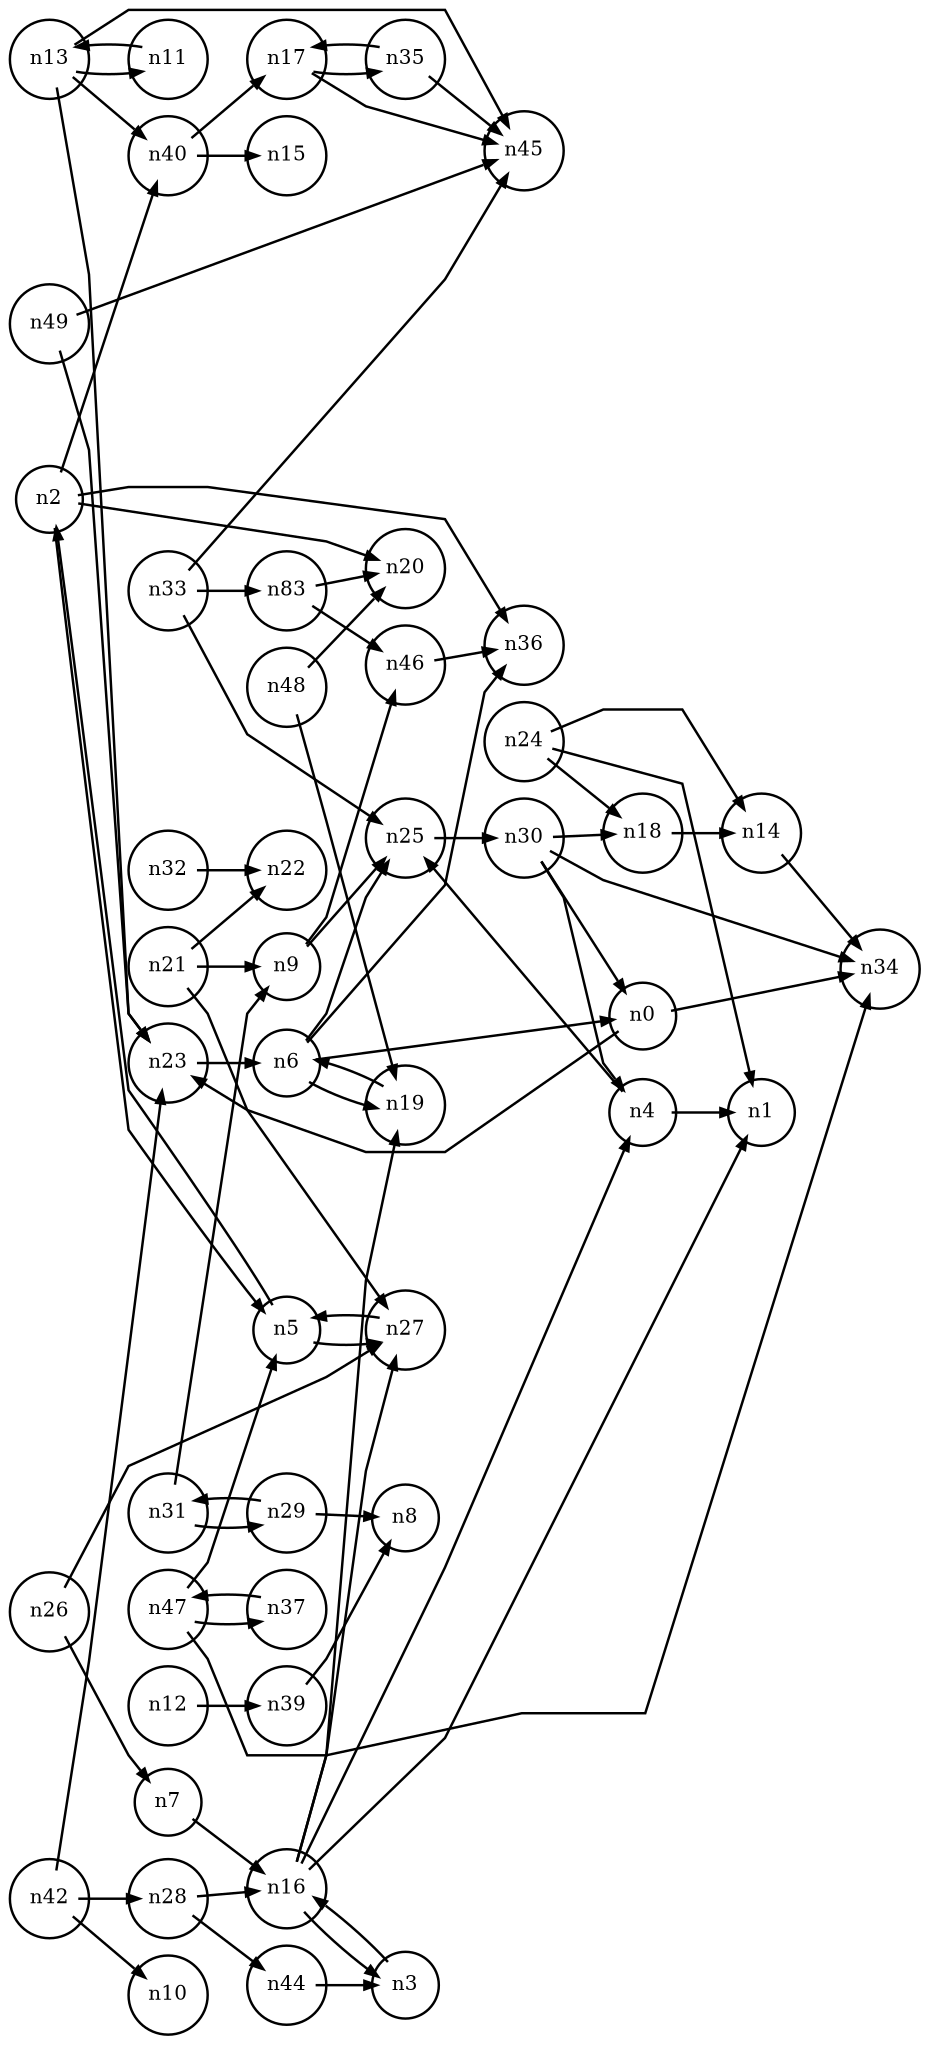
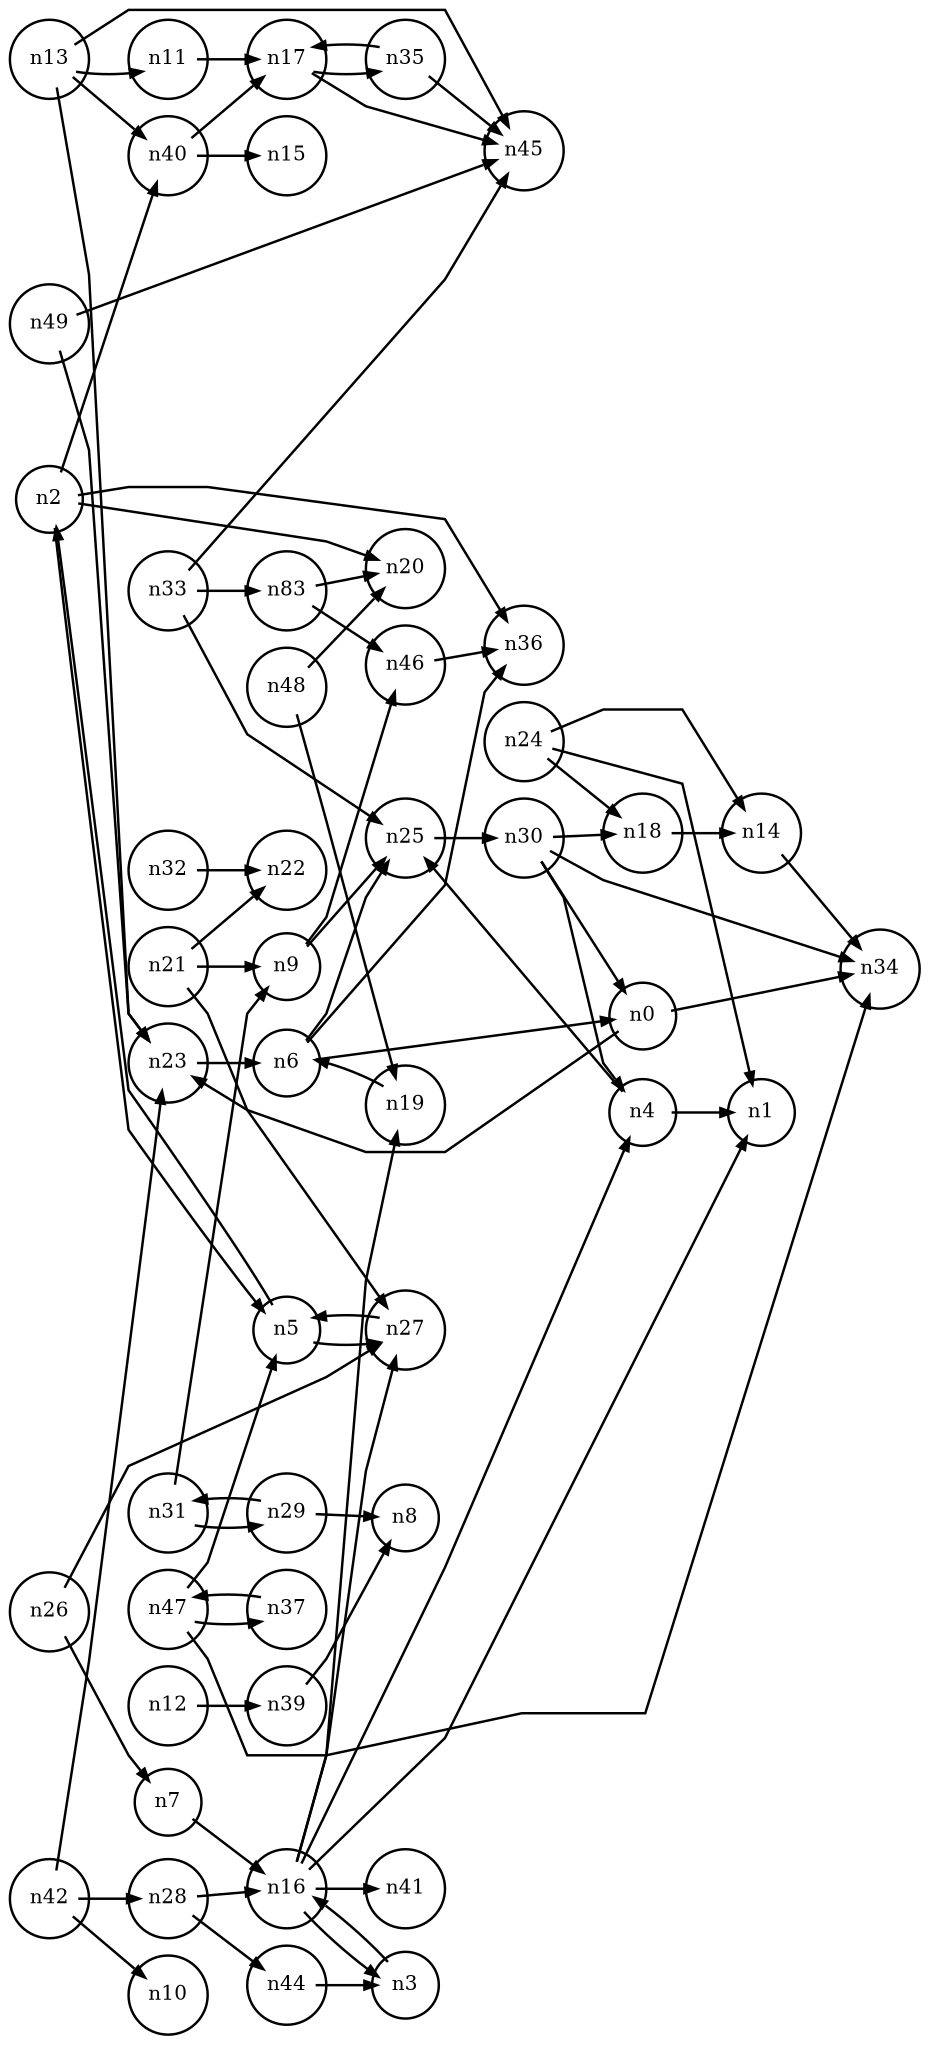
  digraph {
    fontsize=8
    nodesep=0.22
    nodesize=0.16
    rankdir=LR
    ranksep=0.22
    splines=polyline
    node [fixedsize=shape fontsize=8 shape=circle]
    edge [arrowsize=0.5]
    n23 [width=0.32]
    n6 [width=0.32]
    n0 [width=0.32]
    n36 [width=0.32]
    n25 [width=0.32]
    n19 [width=0.32]
    n34 [width=0.32]
    n30 [width=0.32]
    n5 [width=0.32]
    n27 [width=0.32]
    n2 [width=0.32]
    n20 [width=0.32]
    n40 [width=0.32]
    n15 [width=0.32]
    n17 [width=0.32]
    n45 [width=0.32]
    n35 [width=0.32]
    n7 [width=0.32]
    n16 [width=0.32]
    n3 [width=0.32]
    n4 [width=0.32]
    n1 [width=0.32]
+   n41 [width=0.32]
    n28 [width=0.32]
    n44 [width=0.32]
    n18 [width=0.32]
    n14 [width=0.32]
    n9 [width=0.32]
    n46 [width=0.32]
    n33 [width=0.32]
    n43 [label=n83 width=0.32]
    n13 [width=0.32]
    n11 [width=0.32]
    n39 [width=0.32]
    n8 [width=0.32]
    n12 [width=0.32]
    n21 [width=0.32]
    n22 [width=0.32]
    n24 [width=0.32]
    n26 [width=0.32]
    n29 [width=0.32]
    n31 [width=0.32]
    n32 [width=0.32]
    n42 [width=0.32]
    n10 [width=0.32]
    n47 [width=0.32]
    n37 [width=0.32]
    n48 [width=0.32]
    n49 [width=0.32]
    n23 -> n6
    n6 -> n0
    n6 -> n36
    n6 -> n25
-   n6 -> n19
    n0 -> n23
    n0 -> n34
    n25 -> n30
    n19 -> n6
    n30 -> n0
    n30 -> n34
    n30 -> n4
    n30 -> n18
    n5 -> n27
    n5 -> n2
    n27 -> n5
    n2 -> n36
    n2 -> n5
    n2 -> n20
    n2 -> n40
    n40 -> n15
    n40 -> n17
    n17 -> n45
    n17 -> n35
    n35 -> n17
    n35 -> n45
    n7 -> n16
    n16 -> n19
    n16 -> n27
    n16 -> n3
    n16 -> n4
    n16 -> n1
+   n16 -> n41
    n3 -> n16
    n4 -> n25
    n4 -> n1
    n28 -> n16
    n28 -> n44
    n44 -> n3
    n18 -> n14
    n14 -> n34
    n9 -> n25
    n9 -> n46
    n46 -> n36
    n33 -> n25
    n33 -> n45
    n33 -> n43
    n43 -> n20
    n43 -> n46
    n13 -> n23
    n13 -> n40
    n13 -> n45
    n13 -> n11
-   n11 -> n13
+   n11 -> n17
    n39 -> n8
    n12 -> n39
    n21 -> n27
    n21 -> n9
    n21 -> n22
    n24 -> n1
    n24 -> n18
    n24 -> n14
    n26 -> n27
    n26 -> n7
    n29 -> n8
    n29 -> n31
    n31 -> n9
    n31 -> n29
    n32 -> n22
    n42 -> n23
    n42 -> n28
    n42 -> n10
    n47 -> n34
    n47 -> n5
    n47 -> n37
    n37 -> n47
    n48 -> n19
    n48 -> n20
    n49 -> n23
    n49 -> n45
  }
